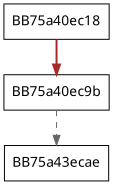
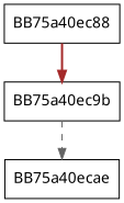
  digraph {
    fontname="Noto Sans"
    splines=ortho
    node [fontname="Noto Sans" shape=box]
    edge [fontname="Noto Sans"]
-   BB75a40ec88 [label=BB75a40ec18]
+   BB75a40ec88
    BB75a40ec9b
-   BB75a40ecae [label=BB75a43ecae]
+   BB75a40ecae
    BB75a40ec88 -> BB75a40ec9b [color=brown style=bold]
    BB75a40ec9b -> BB75a40ecae [color=gray40 style=dashed]
  }
